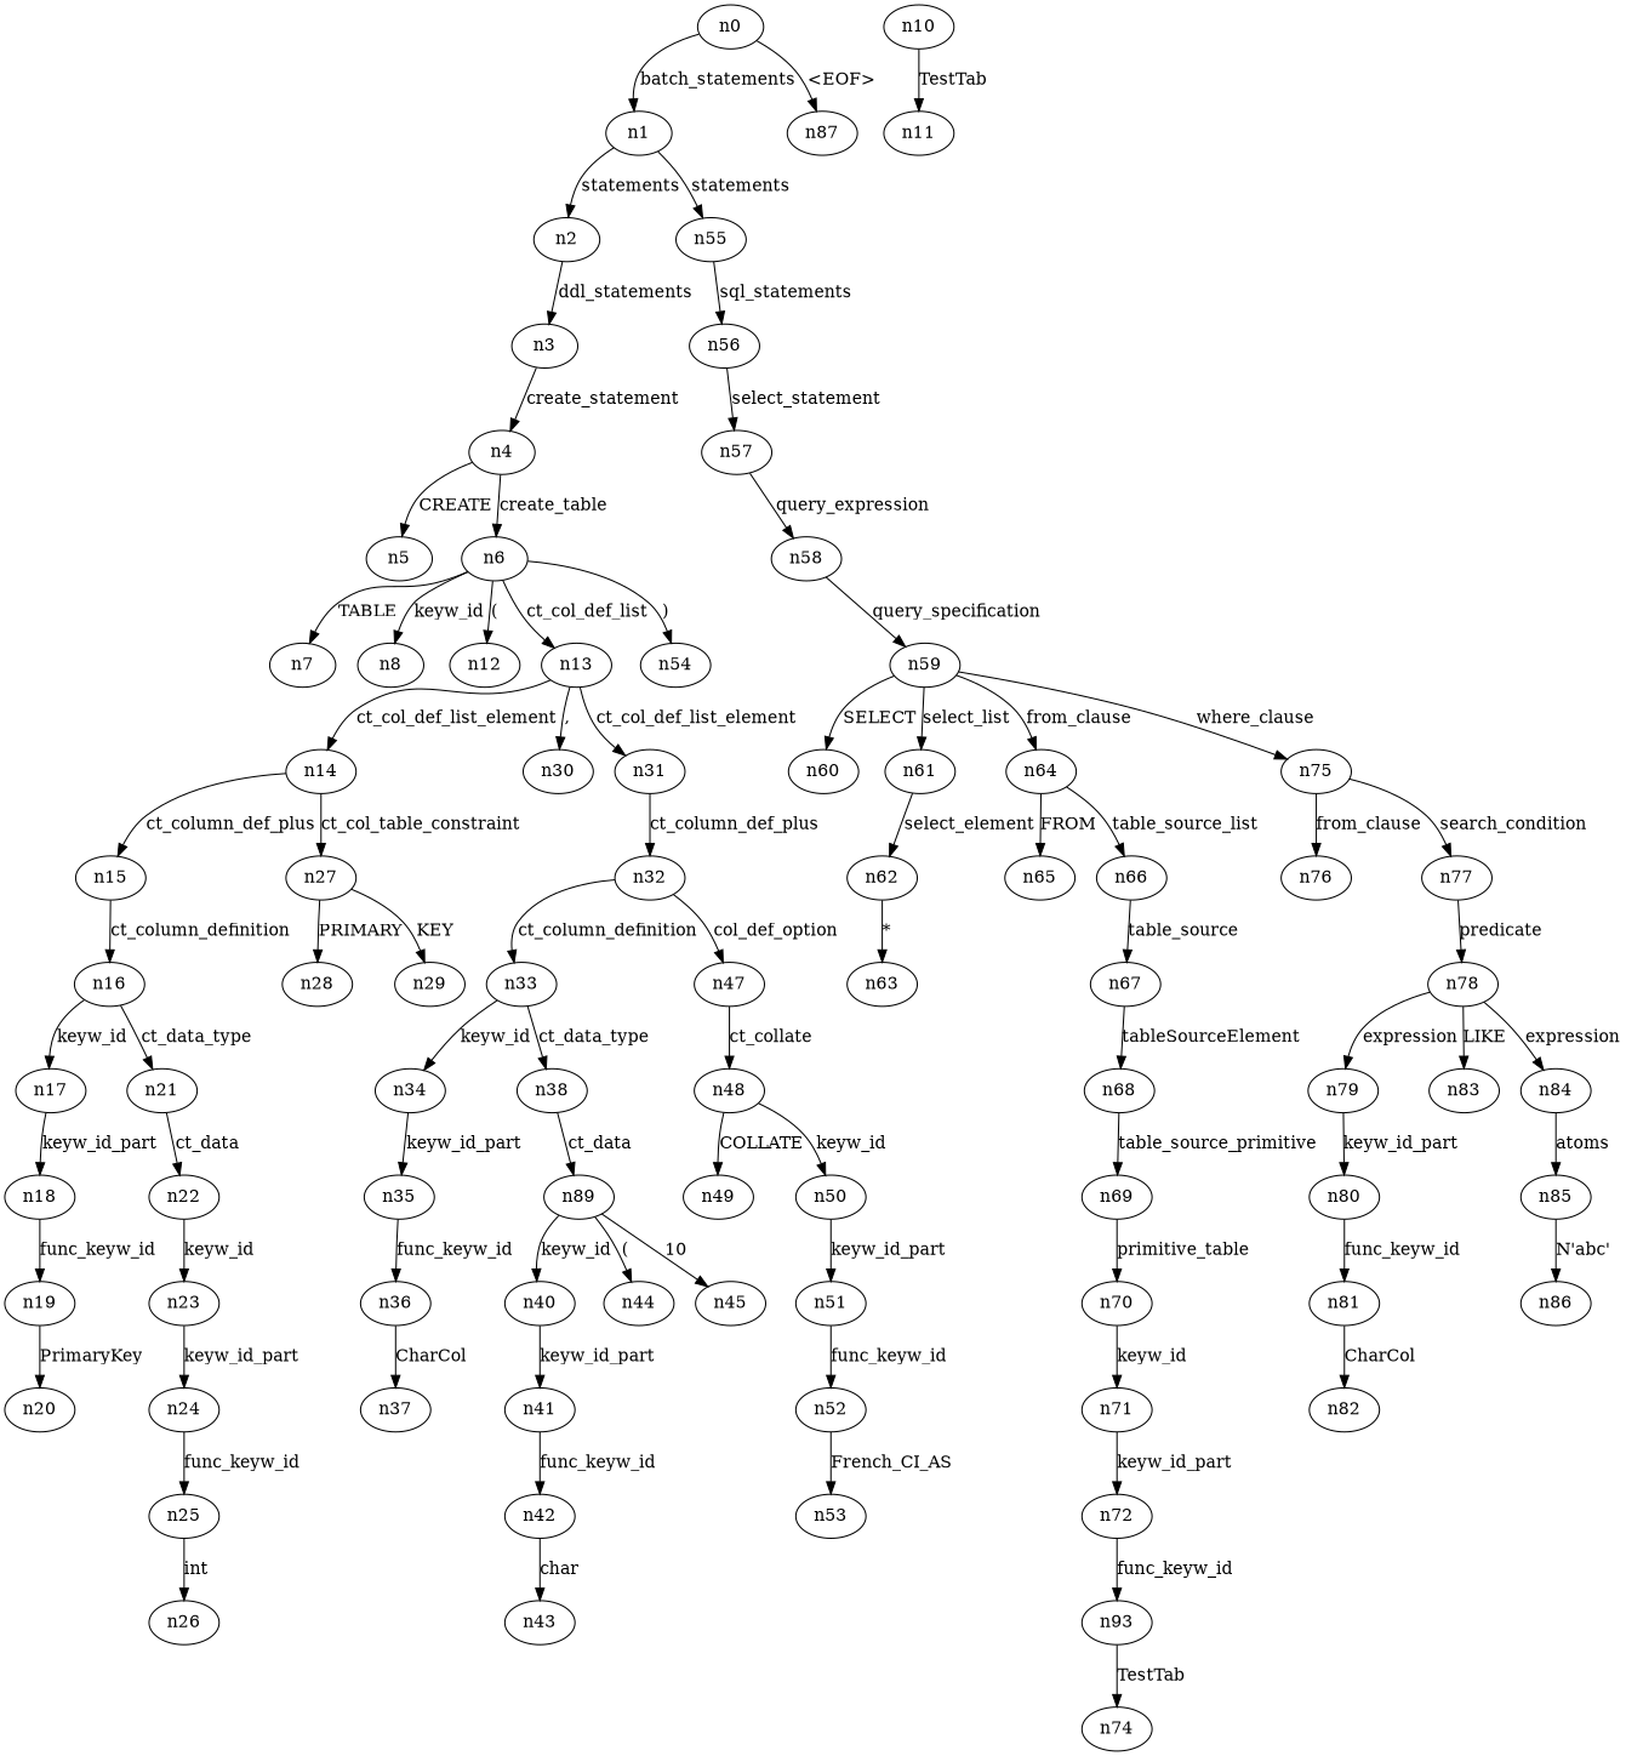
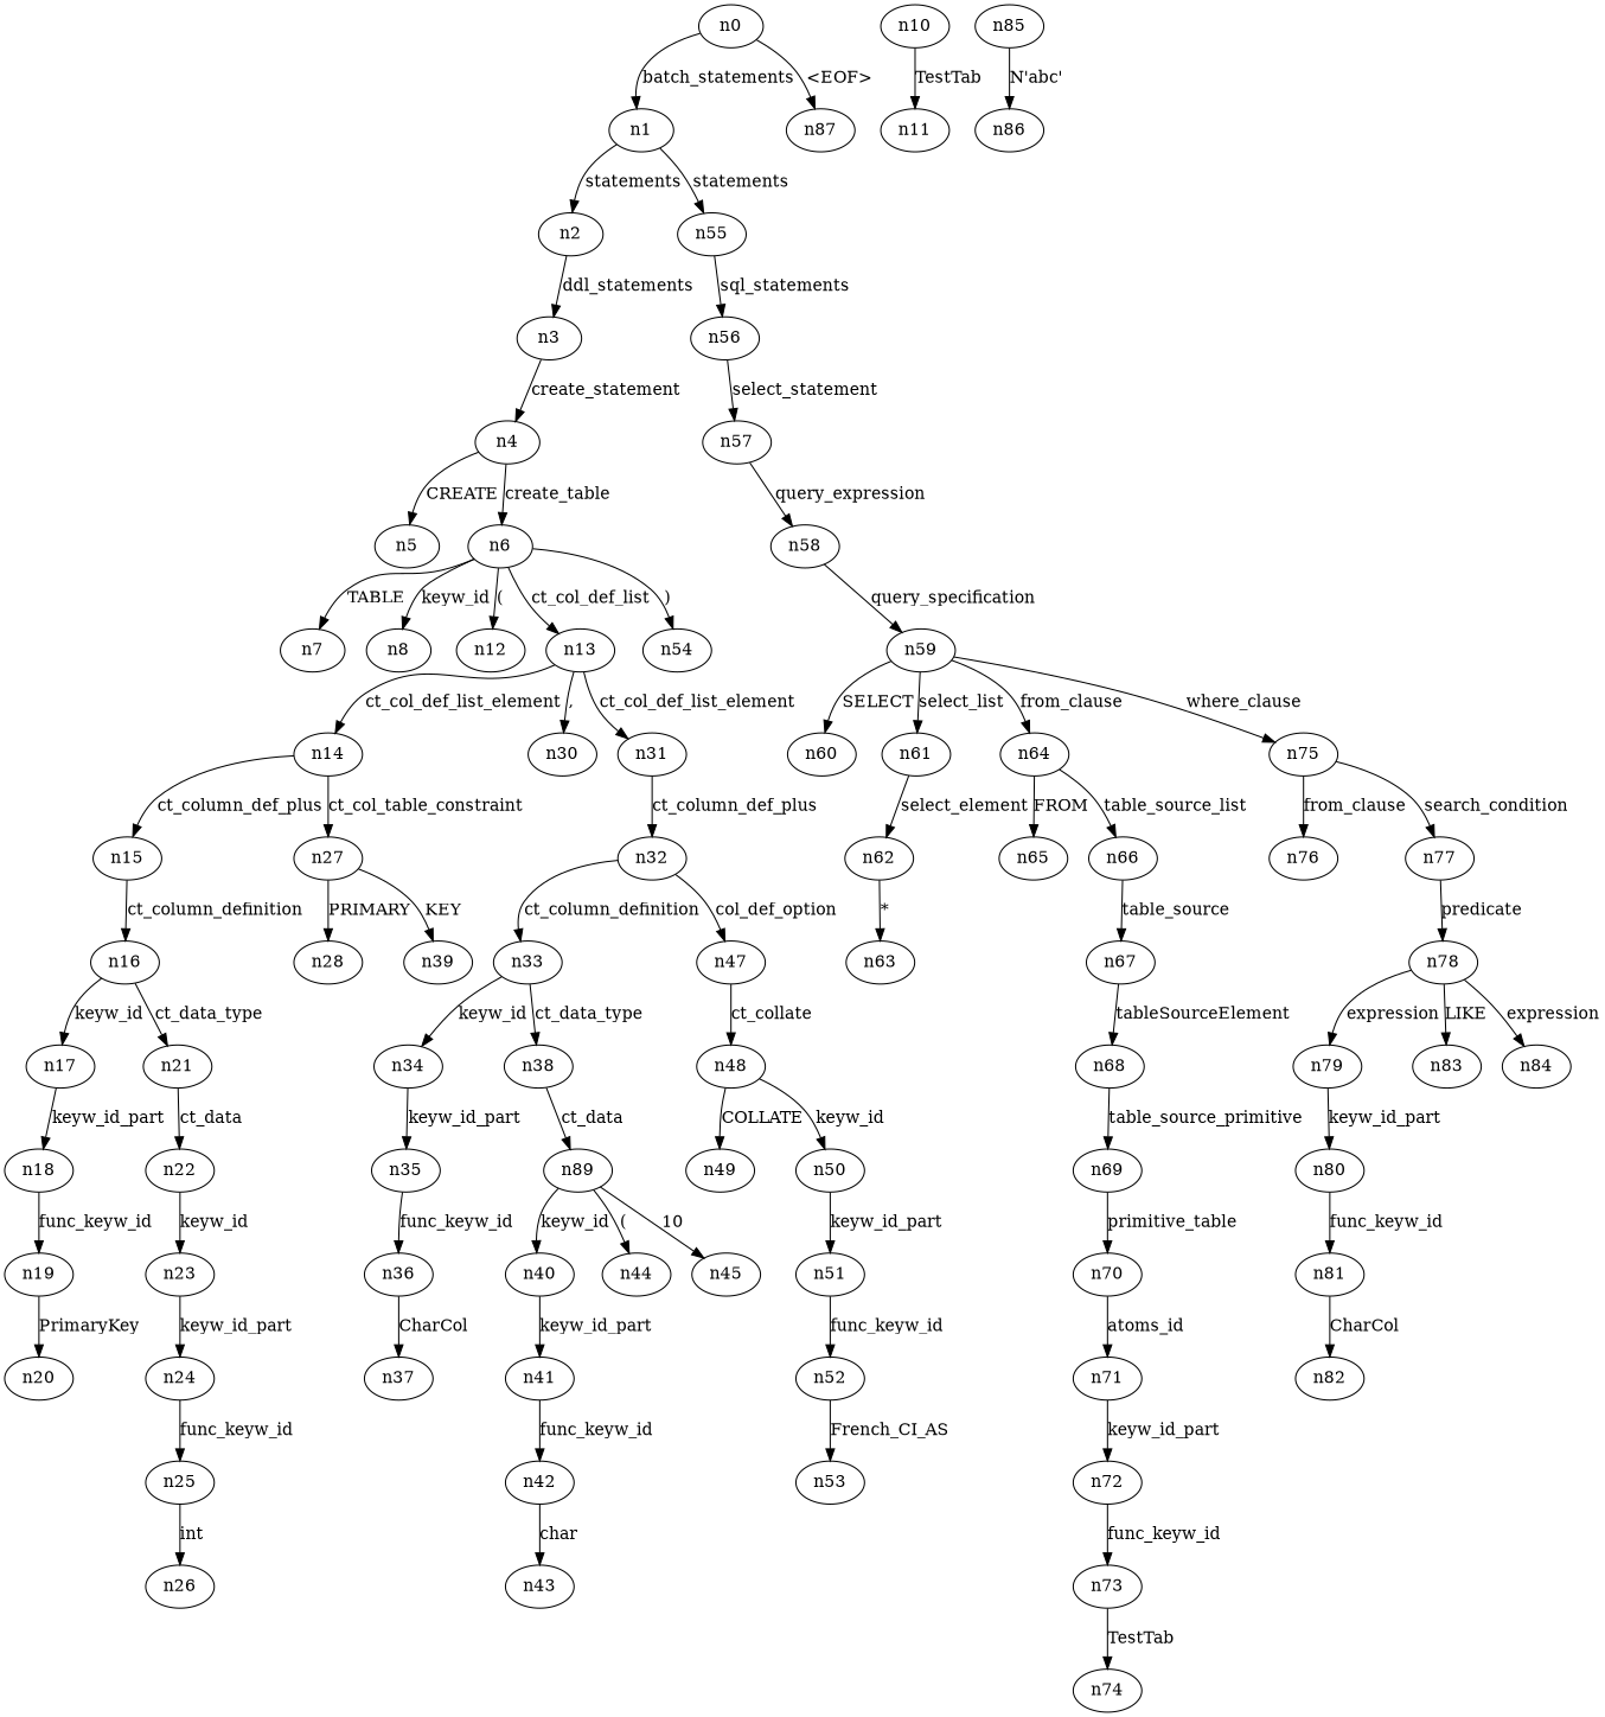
  digraph {
    n0
    n1
    n87
    n2
    n55
    n3
    n56
    n4
    n5
    n6
    n7
    n8
    n12
    n13
    n54
    n14
    n30
    n31
    n10
    n11
    n15
    n27
    n32
    n16
    n28
-   n29
+   n29 [label=n39]
    n17
    n21
    n18
    n22
    n19
    n20
    n23
    n24
    n25
    n26
    n33
    n47
    n34
    n38
    n48
    n35
    n39 [label=n89]
    n36
    n37
    n40
    n44
    n45
    n41
    n42
    n43
    n49
    n50
    n51
    n52
    n53
    n57
    n58
    n59
    n60
    n61
    n64
    n75
    n62
    n65
    n66
    n76
    n77
    n63
    n67
    n68
    n69
    n70
    n71
    n72
-   n73 [label=n93]
+   n73
    n74
    n78
    n79
    n83
    n84
    n80
    n85
    n81
    n82
    n86
    n0 -> n1 [label=batch_statements]
    n0 -> n87 [label="<EOF>"]
    n1 -> n2 [label=statements]
    n1 -> n55 [label=statements]
    n2 -> n3 [label=ddl_statements]
    n55 -> n56 [label=sql_statements]
    n3 -> n4 [label=create_statement]
    n56 -> n57 [label=select_statement]
    n4 -> n5 [label=CREATE]
    n4 -> n6 [label=create_table]
    n6 -> n7 [label=TABLE]
    n6 -> n8 [label=keyw_id]
    n6 -> n12 [label="("]
    n6 -> n13 [label=ct_col_def_list]
    n6 -> n54 [label=")"]
    n13 -> n14 [label=ct_col_def_list_element]
    n13 -> n30 [label=","]
    n13 -> n31 [label=ct_col_def_list_element]
    n14 -> n15 [label=ct_column_def_plus]
    n14 -> n27 [label=ct_col_table_constraint]
    n31 -> n32 [label=ct_column_def_plus]
    n10 -> n11 [label=TestTab]
    n15 -> n16 [label=ct_column_definition]
    n27 -> n28 [label=PRIMARY]
    n27 -> n29 [label=KEY]
    n32 -> n33 [label=ct_column_definition]
    n32 -> n47 [label=col_def_option]
    n16 -> n17 [label=keyw_id]
    n16 -> n21 [label=ct_data_type]
    n17 -> n18 [label=keyw_id_part]
    n21 -> n22 [label=ct_data]
    n18 -> n19 [label=func_keyw_id]
    n22 -> n23 [label=keyw_id]
    n19 -> n20 [label=PrimaryKey]
    n23 -> n24 [label=keyw_id_part]
    n24 -> n25 [label=func_keyw_id]
    n25 -> n26 [label=int]
    n33 -> n34 [label=keyw_id]
    n33 -> n38 [label=ct_data_type]
    n47 -> n48 [label=ct_collate]
    n34 -> n35 [label=keyw_id_part]
    n38 -> n39 [label=ct_data]
    n48 -> n49 [label=COLLATE]
    n48 -> n50 [label=keyw_id]
    n35 -> n36 [label=func_keyw_id]
    n39 -> n40 [label=keyw_id]
    n39 -> n44 [label="("]
    n39 -> n45 [label=10]
    n36 -> n37 [label=CharCol]
    n40 -> n41 [label=keyw_id_part]
    n41 -> n42 [label=func_keyw_id]
    n42 -> n43 [label=char]
    n50 -> n51 [label=keyw_id_part]
    n51 -> n52 [label=func_keyw_id]
    n52 -> n53 [label=French_CI_AS]
    n57 -> n58 [label=query_expression]
    n58 -> n59 [label=query_specification]
    n59 -> n60 [label=SELECT]
    n59 -> n61 [label=select_list]
    n59 -> n64 [label=from_clause]
    n59 -> n75 [label=where_clause]
    n61 -> n62 [label=select_element]
    n64 -> n65 [label=FROM]
    n64 -> n66 [label=table_source_list]
    n75 -> n76 [label=from_clause]
    n75 -> n77 [label=search_condition]
    n62 -> n63 [label="*"]
    n66 -> n67 [label=table_source]
    n77 -> n78 [label=predicate]
    n67 -> n68 [label=tableSourceElement]
    n68 -> n69 [label=table_source_primitive]
    n69 -> n70 [label=primitive_table]
-   n70 -> n71 [label=keyw_id]
+   n70 -> n71 [label=atoms_id]
    n71 -> n72 [label=keyw_id_part]
    n72 -> n73 [label=func_keyw_id]
    n73 -> n74 [label=TestTab]
    n78 -> n79 [label=expression]
    n78 -> n83 [label=LIKE]
    n78 -> n84 [label=expression]
    n79 -> n80 [label=keyw_id_part]
-   n84 -> n85 [label=atoms]
    n80 -> n81 [label=func_keyw_id]
    n85 -> n86 [label="N'abc'"]
    n81 -> n82 [label=CharCol]
  }
